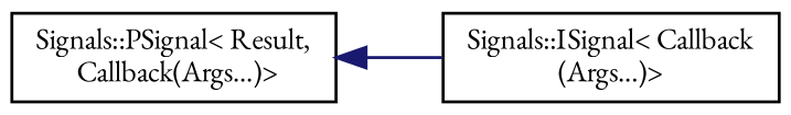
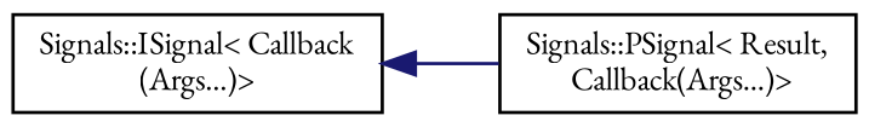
  digraph {
    rankdir=LR
    fontname="EB Garamond"
    node [color=black fillcolor=white fontname="EB Garamond" fontsize=10 shape=record style=filled]
    n1 [height=0.2 label="Signals::ISignal\< Callback\l(Args...)\>" width=0.4]
    n2 [height=0.2 label="Signals::PSignal\< Result,\l Callback(Args...)\>" width=0.4]
-   n2 -> n1 [color=midnightblue dir=back fontname="EB Garamond" fontsize=10 labelfontname=Helvetica labelfontsize=10 style=solid]
+   n1 -> n2 [color=midnightblue dir=back fontname="EB Garamond" fontsize=10 labelfontname=Helvetica labelfontsize=10 style=solid]
  }
